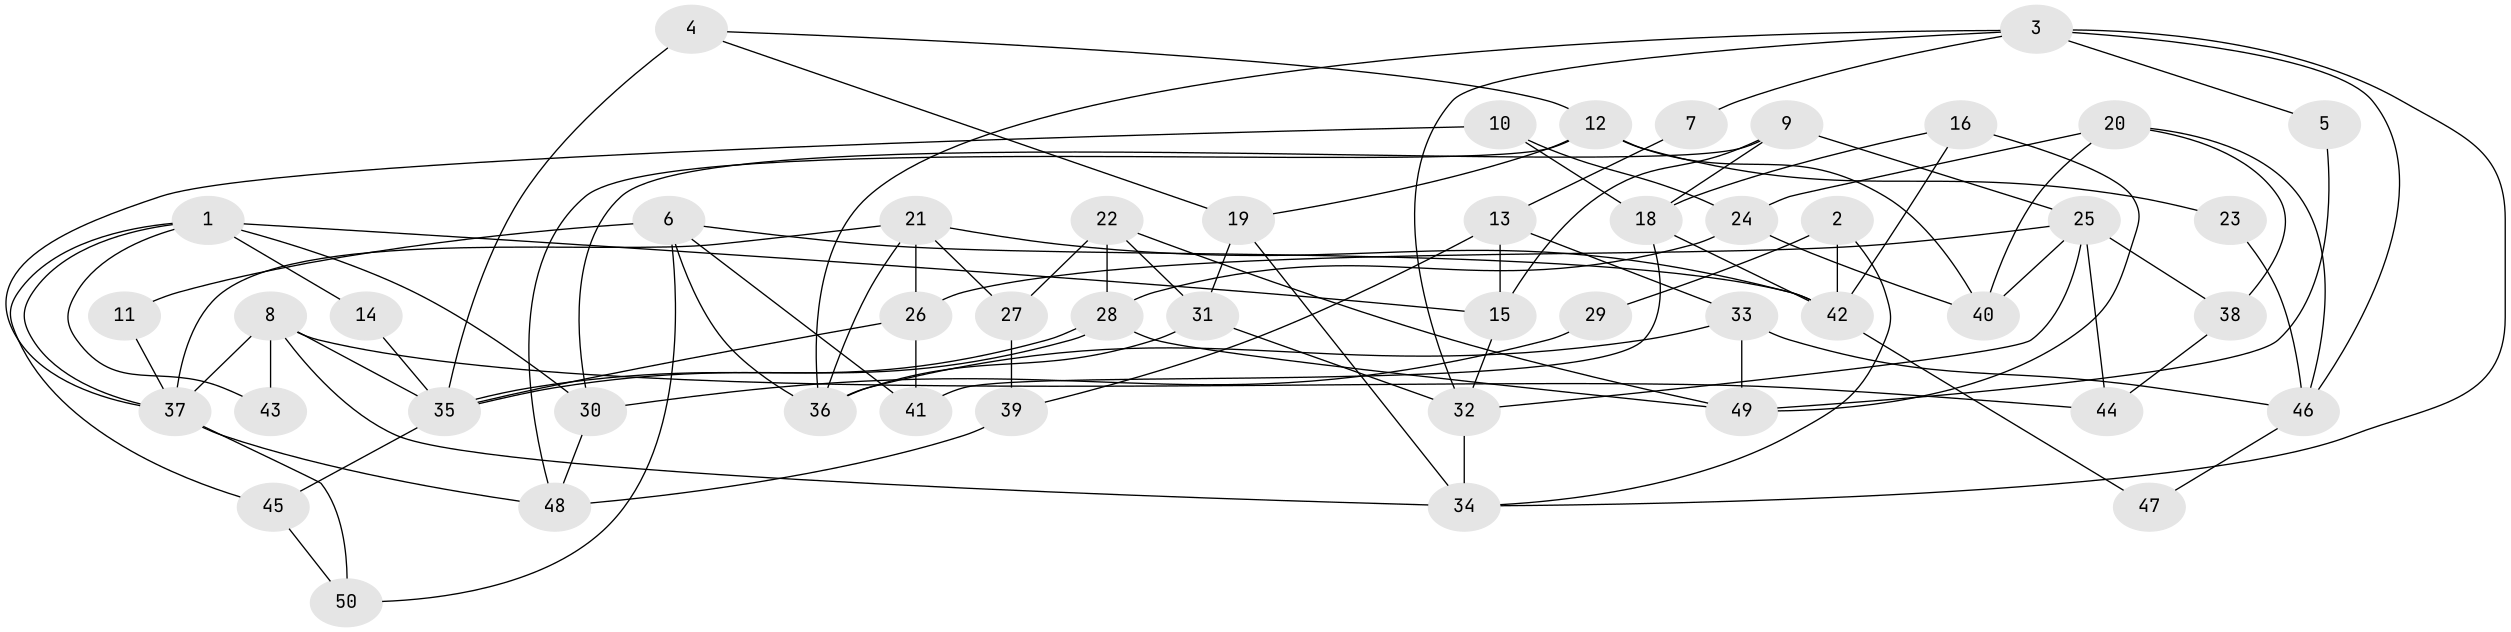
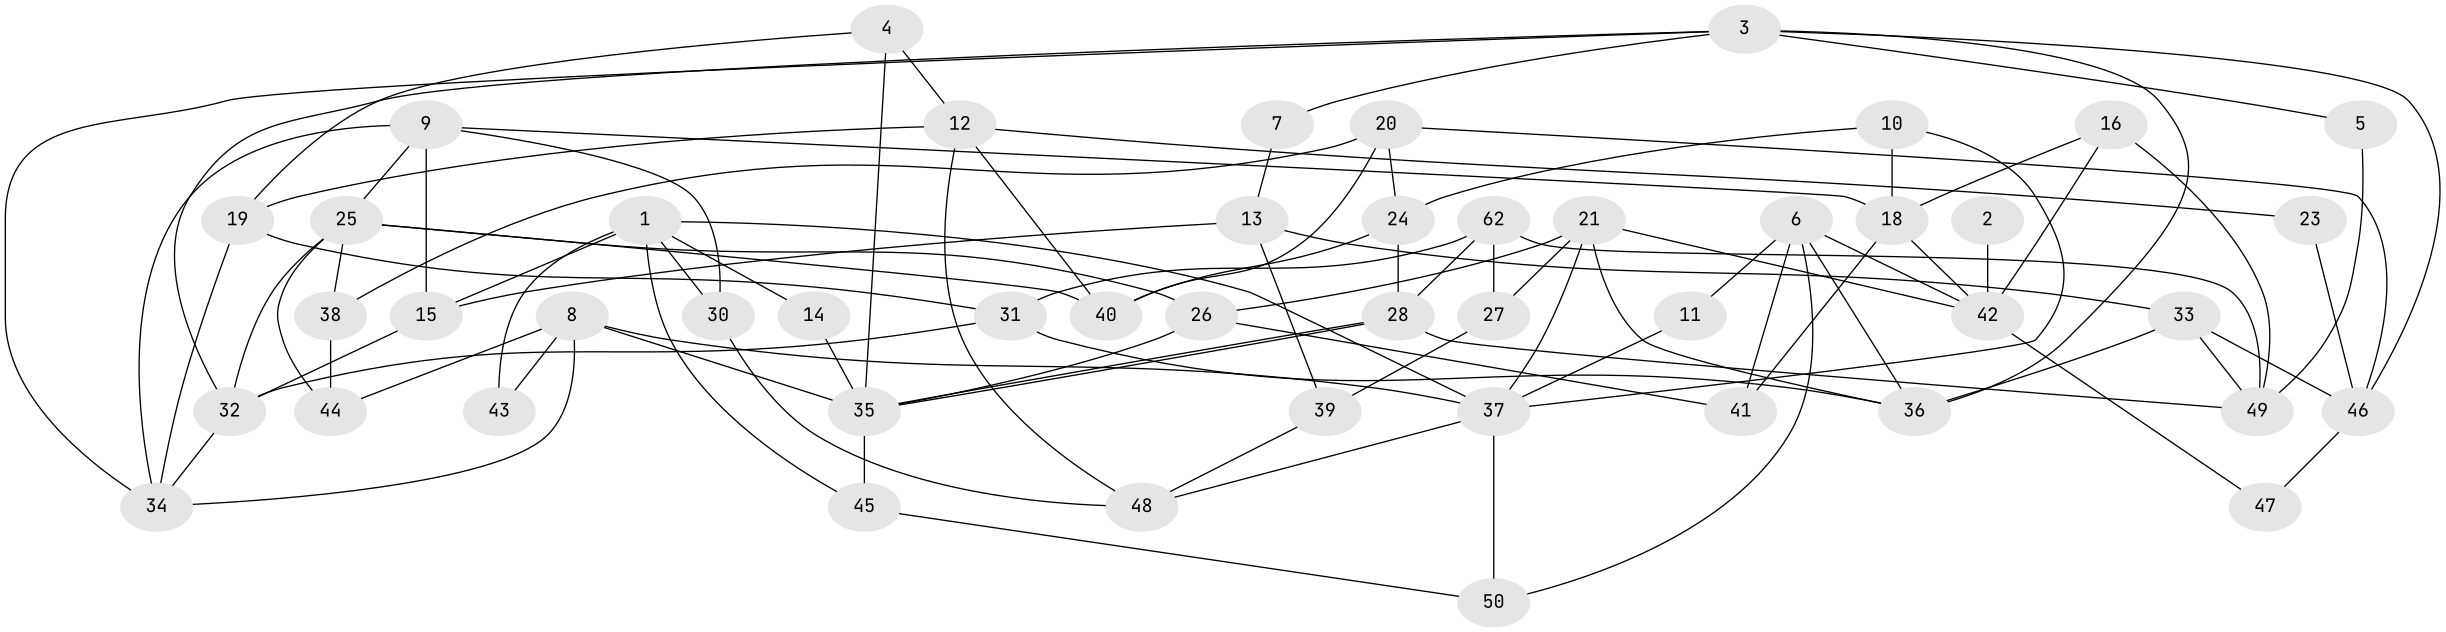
  graph {
    fontname="JetBrains Mono"
    node [color=gray90 fontname="JetBrains Mono" style=filled]
    edge [fontname="JetBrains Mono"]
    1
    14
    15
    30
    37
    43
    45
    35
    32
    48
    50
    2
-   29
    34
    42
    47
    3
    5
    7
    46
    36
    49
    13
    39
    4
    12
    19
    23
    40
    31
    6
    11
    41
    33
    8
    44
    9
    18
    25
    38
    26
    10
    24
    28
    16
    20
    21
    27
-   22
+   22 [label=62]
    1 -- 14
    1 -- 15
    1 -- 30
    1 -- 37
    1 -- 43
    1 -- 45
    14 -- 35
    15 -- 32
    30 -- 48
    37 -- 48
    37 -- 50
    45 -- 50
    35 -- 45
    32 -- 34
-   2 -- 29
-   2 -- 34
+   9 -- 34
    2 -- 42
-   29 -- 30
    42 -- 47
    3 -- 32
    3 -- 34
    3 -- 5
    3 -- 7
    3 -- 46
    3 -- 36
    5 -- 49
    7 -- 13
    46 -- 47
    13 -- 15
    13 -- 39
    13 -- 33
    39 -- 48
    4 -- 35
    4 -- 12
    4 -- 19
    12 -- 48
    12 -- 19
    12 -- 23
    12 -- 40
    19 -- 34
    19 -- 31
    23 -- 46
    31 -- 32
    31 -- 36
    6 -- 50
    6 -- 42
    6 -- 36
    6 -- 11
    6 -- 41
    11 -- 37
    33 -- 46
    33 -- 36
    33 -- 49
    8 -- 37
    8 -- 43
    8 -- 35
    8 -- 34
    8 -- 44
    9 -- 15
    9 -- 30
    9 -- 18
    9 -- 25
    18 -- 42
    18 -- 41
    25 -- 32
    25 -- 40
    25 -- 44
    25 -- 38
    25 -- 26
    38 -- 44
    26 -- 35
    26 -- 41
    10 -- 37
    10 -- 18
    10 -- 24
    24 -- 40
    24 -- 28
    28 -- 35
    28 -- 35
    28 -- 49
    16 -- 42
    16 -- 49
    16 -- 18
    20 -- 46
    20 -- 40
    20 -- 38
    20 -- 24
    21 -- 37
    21 -- 42
    21 -- 36
    21 -- 26
    21 -- 27
    27 -- 39
    22 -- 49
    22 -- 31
    22 -- 28
    22 -- 27
  }
